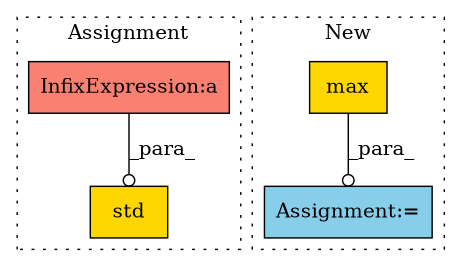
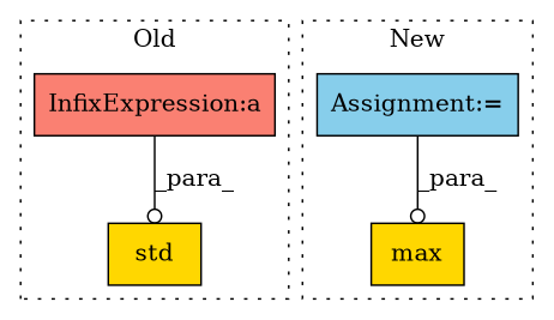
  digraph {
    node [a=32 fillcolor=gold l=5 shape=box style=filled]
    edge [arrowhead=odot]
    n1 [label=std s=2104]
    n2 [a=27 fillcolor=salmon l=3 label="InfixExpression:a" s=2099]
    n3 [label=max s=2444]
    n4 [a=7 fillcolor=skyblue l=7 label="Assignment:=" s=2388]
    subgraph cluster_1 {
-     label=Assignment
+     label=Old
      style=dotted
      n1
      n2
    }
    subgraph cluster_2 {
      label=New
      style=dotted
      n3
      n4
    }
    n2 -> n1 [label=_para_]
-   n3 -> n4 [label=_para_]
+   n4 -> n3 [label=_para_]
  }
